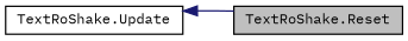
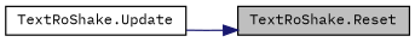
  digraph {
    rankdir=RL
    fontname="IBM Plex Mono"
    node [color=black fontname="IBM Plex Mono" fontsize=10 shape=record style=filled]
    n1 [fillcolor=grey75 fontcolor=black height=0.2 label="TextRoShake.Reset" width=0.4]
    n2 [fillcolor=white height=0.2 label="TextRoShake.Update" width=0.4]
-   n2 -> n1 [color=midnightblue dir=back fontname="IBM Plex Mono" fontsize=10 labelfontname=Helvetica labelfontsize=10 style=solid]
+   n1 -> n2 [color=midnightblue dir=back fontname="IBM Plex Mono" fontsize=10 labelfontname=Helvetica labelfontsize=10 style=solid]
  }
